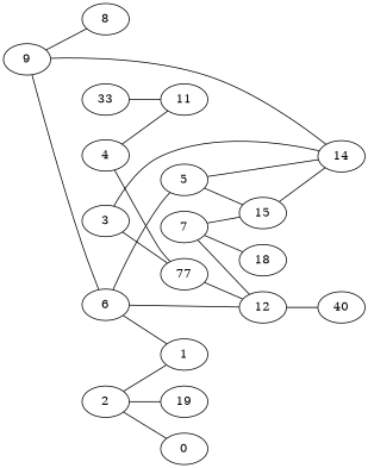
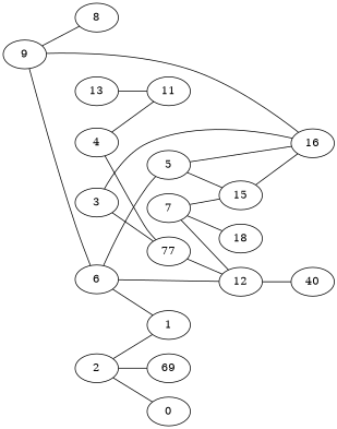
  digraph {
    rankdir=LR
    edge [color=black dir=none]
    5
    15
-   14
+   14 [label=16]
    4
    n5 [label=77]
    12
-   13 [label=33]
+   13
    11
    n9 [label=40]
    6
    1
    7
    18
    9
    8
    3
    2
-   19
+   19 [label=69]
    0
    subgraph sub_1 {
      5
      15
      14
      4
      n5
      12
      13
      11
      n9
      6
      1
      7
      18
      9
      8
      3
      2
      19
      0
    }
    5 -> 15
    5 -> 14
    15 -> 14
    4 -> n5
    4 -> 11
    n5 -> 12
    12 -> n9
    13 -> 11
    6 -> 5
    6 -> 12
    6 -> 1
    7 -> 15
    7 -> 12
    7 -> 18
    9 -> 14
    9 -> 6
    9 -> 8
    3 -> 14
    3 -> n5
    2 -> 1
    2 -> 19
    2 -> 0
  }
